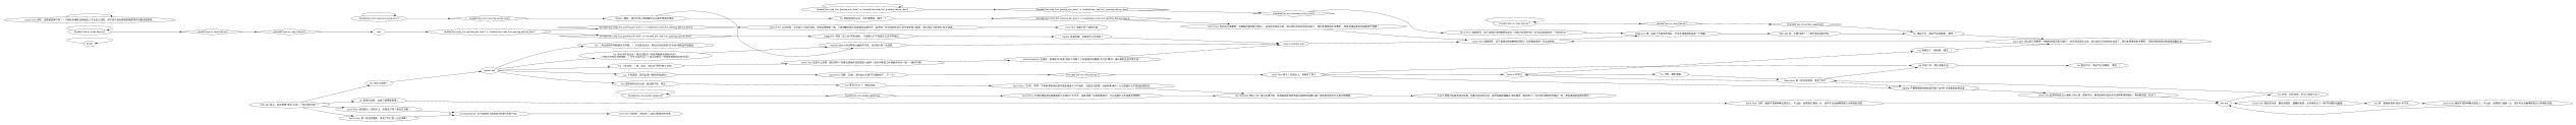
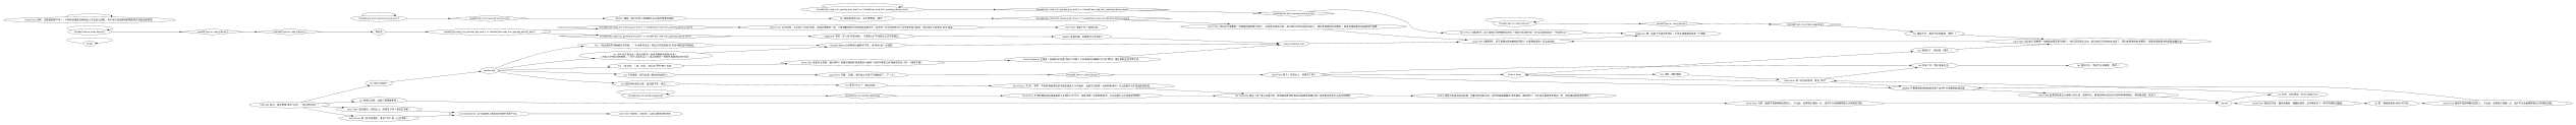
  digraph {
    fontname="Roboto Condensed"
    rankdir=LR
    node [fontname="Roboto Condensed"]
    edge [fontname="Roboto Condensed"]
    n1 [label=START]
-   n2 [label=input]
+   n2 [label="靠近些"]
    n3 [label="Variable[\"pier.cindy_first_greeting_pier_done\"]  or  Variable[\"pier.cindy_first_greeting_balcony_done\"]"]
    n4 [label="Variable[\"pier.cindy_first_greeting_pier_done\"]  or  Variable[\"pier.cindy_first_greeting_balcony_done\"]" shape=diamond]
    n5 [label="!(Variable[\"pier.cindy_first_greeting_pier_done\"]  or  Variable[\"pier.cindy_first_greeting_balcony_done\"])" shape=diamond]
    n6 [label="Savoir Faire: 就在那边！在阳台上。你看见了吗？是位艺术家！"]
    n7 [label="Conceptualization: 这个姑娘身上散发着强烈的*原创*气息。"]
    n8 [label="Savoir Faire: 那好吧，你去吧！让我们看看你的本事。"]
    n9 [label="You: 嗯，我能感觉到*原创*的气息……"]
    n10 [label="Savoir Faire: 她似乎是那种概念型的人……不太妙。如果我们谨慎一点，或许可以从她嘴里套出点有用的东西。"]
    n11 [label="plan hub"]
    n12 [label="Empathy: 严重情感创伤的痕迹导致了这种十分讽刺的超然态度……"]
    n13 [label="Savoir Faire: 如果你知道怎么读懂人的心思，那就可以。像我这种街道头头对这种事情很擅长。我会教你的。听好了……"]
    n14 [label="You: 现在不行，我运气正好着呢。[离开。]"]
    n15 [label="Savoir Faire: 所以你只需要用一句精炼的箴言吸引他们——在话还没说完之前，就让他们已经站在你这边了。我们来看看你的本事吧——假装你现在面对的就是骷髅女孩！"]
    n16 [label="Savoir Faire: 妈妈咪呀，这不是德尔塔的畅销冠军吗！大家都知道你一定会成功的……"]
    n17 [label="Suggestion: 嗯，这是个不错的开场白，不过可能得彻底改变一下策略……"]
    n18 [label="Savoir Faire: 展露个性？如你所愿……"]
    n19 [label="Suggestion: 胡说，没人会*厌恶金钱*，只是商人们不知道怎么去引诱他们。"]
    n20 [label="Empathy: 这是礼貌。礼貌有什么不好的？"]
    n21 [label="Jump to: [oneliner hub]"]
    n22 [label="Variable[\"auto.on_cindy_balcony\"]"]
    n23 [label="Variable[\"auto.on_cindy_balcony\"]" shape=diamond]
    n24 [label="!(Variable[\"pier.orb_ultralib_happening\"])" shape=diamond]
    n25 [label="!(Variable[\"auto.on_cindy_balcony\"])" shape=diamond]
    n26 [label="Savoir Faire: 那儿！在阳台上。你看见了吗？"]
-   n27 [label="listen or 又可以"]
+   n27 [label="listen or leave"]
    n28 [label="You: 辛迪？对，我正准备过去……"]
    n29 [label="Variable[\"pier.cindy_first_greeting_pier_done\"]  or  Variable[\"pier.cindy_first_greeting_balcony_done\"]"]
    n30 [label="Variable[\"pier.cindy_first_greeting_pier_done\"]  or  Variable[\"pier.cindy_first_greeting_balcony_done\"]" shape=diamond]
    n31 [label="!(Variable[\"pier.artist_guessed_wrong_once\"])" shape=diamond]
    n32 [label="Savoir Faire: 妈妈咪呀，这不是德尔塔的畅销冠军吗！谁也不指望你*第一次*尝试就能成功——*祝你好运*！"]
    n33 [label="!(Variable[\"pier.cindy_first_greeting_pier_done\"]  or  Variable[\"pier.cindy_first_greeting_balcony_done\"])" shape=diamond]
    n34 [label="Savoir Faire: 所以你只需要用一句精炼的箴言吸引他们——在话还没说完之前，就让他们已经站在你这边了。我们来看看你的本事吧——假装你现在面对的就是那个姑娘！"]
    n35 [label="You: 我明白了，相信我。[离开。]"]
    n36 [label="You: 好吧，我听着呢。"]
    n37 [label="Savoir Faire: 看！就在你面前。看见了吗？"]
    n38 [label="You: 看见*什么*？（眯起双眼。）"]
    n39 [label="Savoir Faire: *艺术*。等等，不来段赛前演说是不能直接进入斗牛场的。这是宝贝的第一次的销售谈判！什么该做什么不该做全凭悟性。"]
    n40 [label="Pain Threshold: 那头*公牛*看上去很可怜。那准备刺穿你软骨的尖锐犄角在哪儿呢？这里根本没有什么真正的危险。"]
    n41 [label="Savoir Faire: 天呐，这是被逮捕了吗？！只有税务稽查员和收债人才会这么说吧。你不也不想在糟糕的氛围里开启商业联系吧。"]
    n42 [label="Reaction Speed: 但这样能让她措手不及。这*绝对*是一大优势。"]
    n43 [label="Variable[\"pier.artist_guessed_wrong_once\"]"]
    n44 [label="Variable[\"pier.artist_guessed_wrong_once\"]" shape=diamond]
    n45 [label="Rhetoric: 确实，他们中有人很清楚怎么让某些事变成现实。"]
    n46 [label="You: 我知道该怎么办，你不用教我。[离开。]"]
-   n47 [label="Half Light: 别，不要*这样*！！我不喜欢这种声音……"]
    n48 [label="oneliner hub"]
    n49 [label="You: （靠近些。）嘿，美女。我们去*野外*散个步吧。"]
    n50 [label="You: 你今天可真走运！我正好想买一些优秀画家的原创*作品*。\n（对着天空秀出你的指枪。）你今天走大运了！我正好想买一些优秀画家的原创*作品*。"]
    n51 [label="You: 不好意思，我可以看一眼你的作品吗？"]
    n52 [label="You: 把你的作品交出来，放进袋子里。快点！！"]
    n53 [label="You: （掏出你的手指枪朝天空开枪。）“今天算你走运！我正好在找原创*艺术品*里精品中的精品。”"]
    n54 [label="Savoir Faire: 这是什么东西，婚介所吗？你要去赞助年轻漂亮的小姐吗？绝对不要把工作和娱乐混为一谈——*绝对不要*。"]
    n55 [label="Savoir Faire: 无聊……无聊……我打哈欠打得下巴都快掉了……下一个！"]
    n56 [label="Savoir Faire: 散乱的头发、廉价的着装、慵懒的姿势，这些体现出了一种不协调的优越感……"]
    n57 [label="Variable[\"pier.orb_ultralib_happening\"]"]
    n58 [label="Variable[\"pier.orb_ultralib_happening\"]" shape=diamond]
    n59 [label="Savoir Faire: 不来段赛前演说就直接进斗牛场吗？不不不。这是你第一次的销售谈判，什么该做什么不该做全凭悟性。"]
    n60 [label="You: 现在不行，我运气正好着呢。[离开。]"]
    n61 [label="Savoir Faire: 众所周知，艺术家们*厌恶*金钱。金钱会像橡胶一般，只要碰触到他们的皮肤就会被弹开。如果有一份合理的商业计划书放在他们眼前，他们便会开始考虑“政治”因素。"]
    n62 [label="Variable[\"auto.on_cindy_balcony\"]"]
    n63 [label="Variable[\"auto.on_cindy_balcony\"]" shape=diamond]
    n64 [label="!(Variable[\"auto.on_cindy_balcony\"])" shape=diamond]
    n65 [label="Savoir Faire: 看！就在你面前。看见了吗？是一位艺术家！"]
    n66 [label="Drama: 排练可以提高演出效果。你要记住你的台词，这样你就能像赫克·泽依顿在《我回来了》当中讲出那段传奇独白一样，把你要说的话脱口而出！"]
    n67 [label="Half Light: 快点，赶在事情*发生*之前，一把火把它烧了！"]
    n68 [label="You: 你怎么知道？"]
    n69 [label="You: 各单位注意，这是三级事故警报！"]
    n70 [label="Savoir Faire: 没错，她似乎是那种概念型的人……不太妙。如果我们谨慎一点，或许可以从她嘴里套出点有用的东西。"]
    n71 [label="You: 好吧，我听着呢。所以计划是什么？"]
    n72 [label="Electrochemistry: 正相反！如果娱乐*就是*你的工作呢？小白脸既可以赚钱*又可以*爽到。现在换职业还不算太迟……"]
    n1 -> n1
    n2 -> n3
    n3 -> n4
    n3 -> n5
    n4 -> n19
    n5 -> n61
    n6 -> n7
    n7 -> n8
    n9 -> n10
-   n10 -> n11
+   n10 -> n12
    n11 -> n56
    n11 -> n71
    n12 -> n13
    n13 -> n11
    n14 -> n15
    n15 -> n16
    n16 -> n17
-   n17 -> n47
    n19 -> n20
    n20 -> n21
    n21 -> n16
    n22 -> n22
    n22 -> n23
    n23 -> n24
    n24 -> n14
    n25 -> n26
    n26 -> n12
    n26 -> n27
    n26 -> n28
    n27 -> n35
    n27 -> n36
    n28 -> n60
    n29 -> n29
    n29 -> n30
    n30 -> n31
    n31 -> n32
    n32 -> n17
    n33 -> n34
    n34 -> n16
    n35 -> n15
    n36 -> n37
    n37 -> n12
    n37 -> n27
    n37 -> n28
    n38 -> n39
    n39 -> n40
    n40 -> n66
    n41 -> n41
    n42 -> n21
    n43 -> n43
    n43 -> n44
    n44 -> n45
    n45 -> n46
    n46 -> n33
-   n47 -> n14
    n48 -> n49
    n48 -> n50
    n48 -> n51
    n48 -> n52
    n48 -> n53
    n49 -> n54
    n50 -> n42
    n51 -> n55
    n52 -> n38
-   n45 -> n42
+   n53 -> n42
    n54 -> n72
    n55 -> n25
    n56 -> n9
    n57 -> n57
    n57 -> n58
    n58 -> n59
    n59 -> n40
    n61 -> n18
    n62 -> n62
    n62 -> n63
    n63 -> n64
    n64 -> n2
    n65 -> n7
    n67 -> n6
    n67 -> n65
    n67 -> n68
    n67 -> n69
    n68 -> n48
    n69 -> n70
    n70 -> n11
    n71 -> n37
    n72 -> n21
  }
